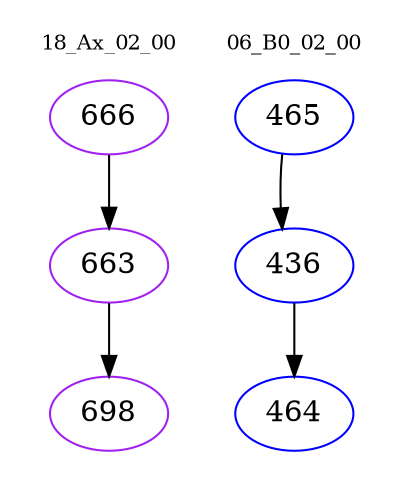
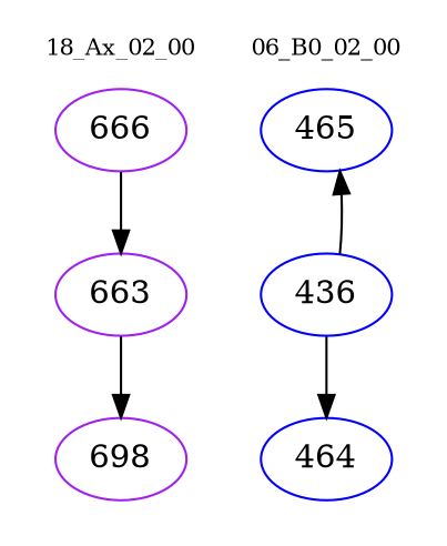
  digraph {
    node [color=purple]
    edge [color=black]
    n1 [label=666]
    n2 [label=663]
    n3 [label=698]
    n4 [color=blue label=465]
    n5 [color=blue label=436]
    n6 [color=blue label=464]
    subgraph cluster_1 {
      color=white
      fontsize=10
      label="18_Ax_02_00"
      n1
      n2
      n3
    }
    subgraph cluster_2 {
      color=white
      fontsize=10
      label="06_B0_02_00"
      n4
      n5
      n6
    }
    n1 -> n2
    n2 -> n3
-   n4 -> n5
+   n5 -> n4
    n5 -> n6
  }
